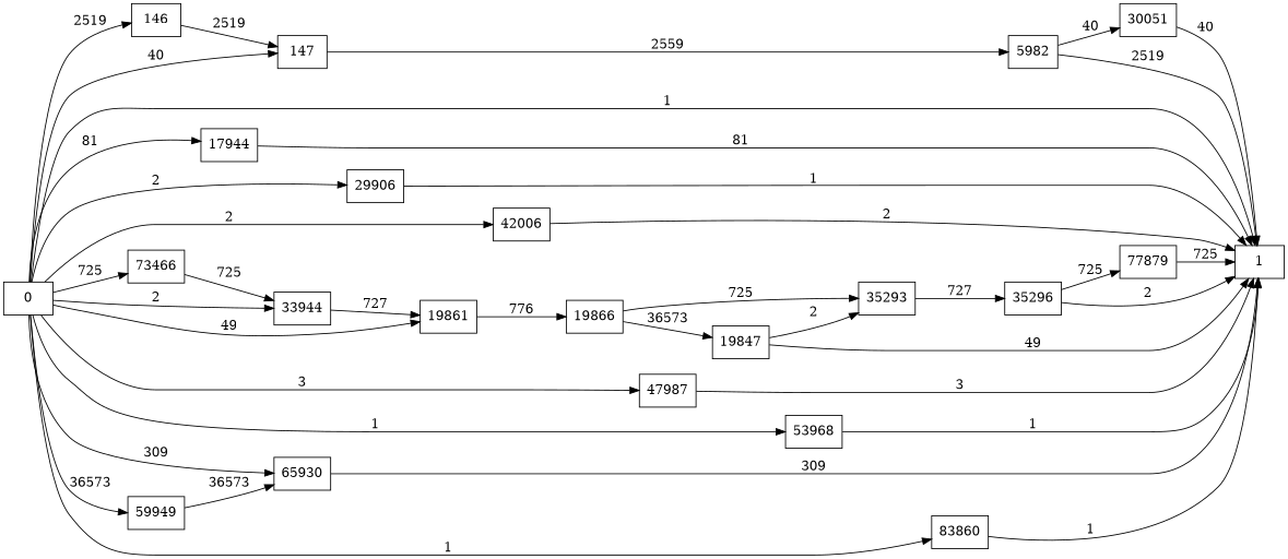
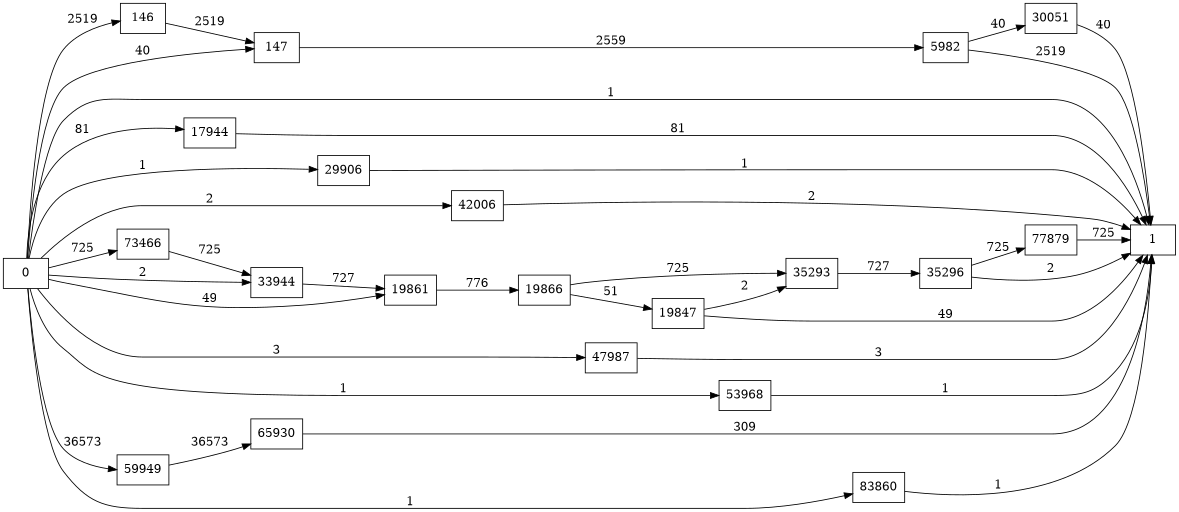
  digraph {
    rankdir=LR
    node [shape=rectangle]
    146
    147
    5982
    1
    30051
    17944
    19861
    19866
    n9 [label=19847]
    35293
    35296
    77879
    29906
    33944
    42006
    47987
    53968
    59949
    65930
    73466
    83860
    0
    146 -> 147 [label=2519]
    147 -> 5982 [label=2559]
    5982 -> 1 [label=2519]
    5982 -> 30051 [label=40]
    30051 -> 1 [label=40]
    17944 -> 1 [label=81]
    19861 -> 19866 [label=776]
-   19866 -> n9 [label=36573]
+   19866 -> n9 [label=51]
    19866 -> 35293 [label=725]
    n9 -> 1 [label=49]
    n9 -> 35293 [label=2]
    35293 -> 35296 [label=727]
    35296 -> 1 [label=2]
    35296 -> 77879 [label=725]
    77879 -> 1 [label=725]
    29906 -> 1 [label=1]
    33944 -> 19861 [label=727]
    42006 -> 1 [label=2]
    47987 -> 1 [label=3]
    53968 -> 1 [label=1]
    59949 -> 65930 [label=36573]
    65930 -> 1 [label=309]
    73466 -> 33944 [label=725]
    83860 -> 1 [label=1]
    0 -> 146 [label=2519]
    0 -> 147 [label=40]
    0 -> 1 [label=1]
    0 -> 17944 [label=81]
    0 -> 19861 [label=49]
-   0 -> 29906 [label=2]
+   0 -> 29906 [label=1]
    0 -> 33944 [label=2]
    0 -> 42006 [label=2]
    0 -> 47987 [label=3]
    0 -> 53968 [label=1]
    0 -> 59949 [label=36573]
-   0 -> 65930 [label=309]
    0 -> 73466 [label=725]
    0 -> 83860 [label=1]
  }
